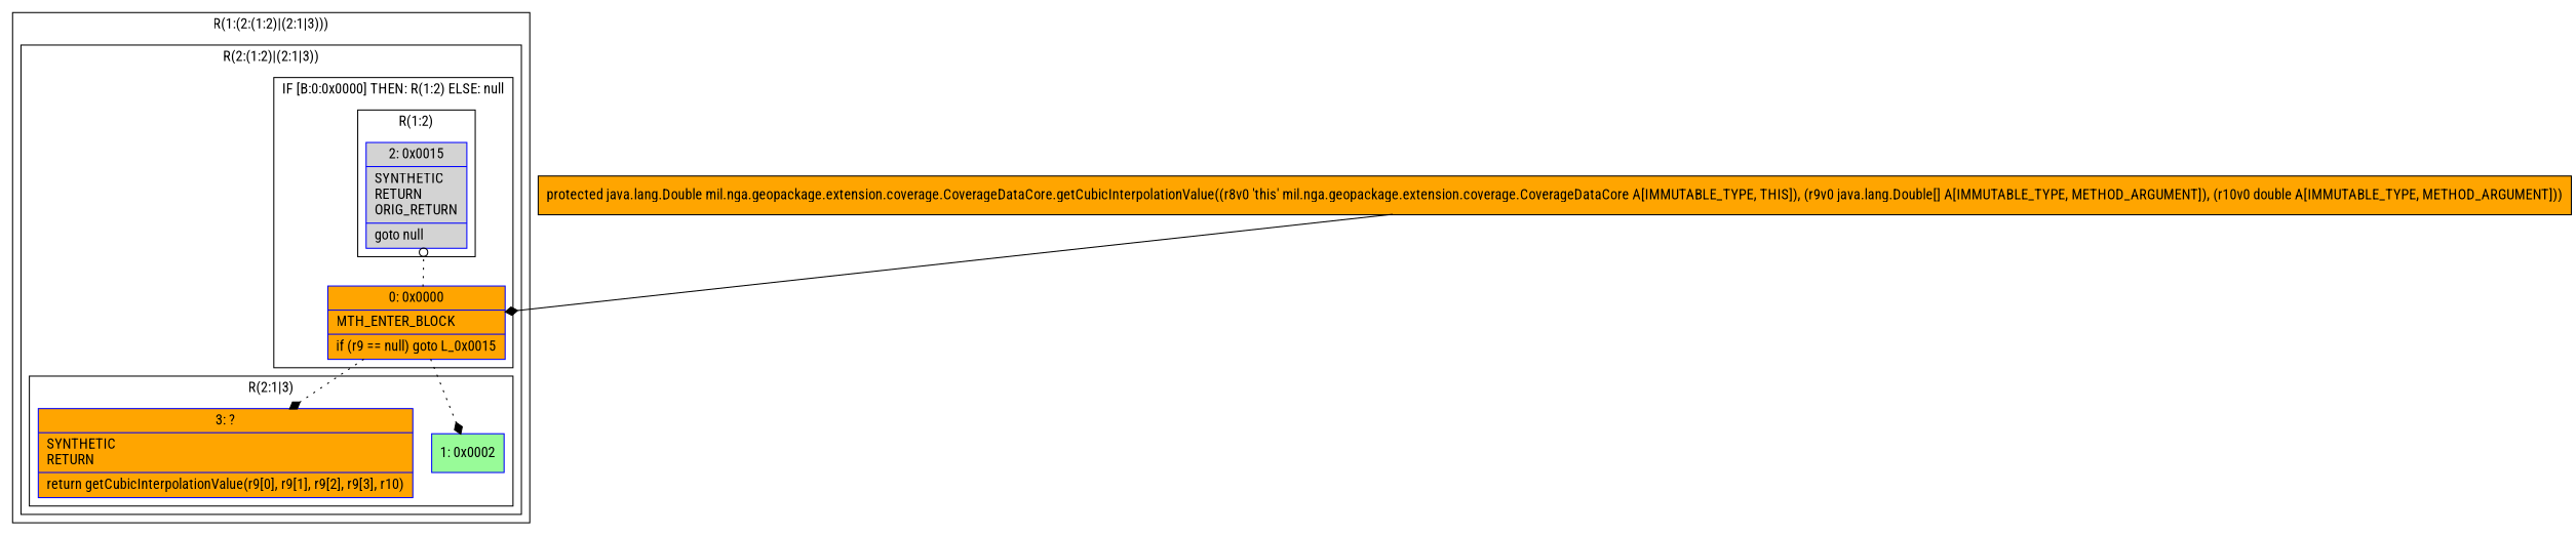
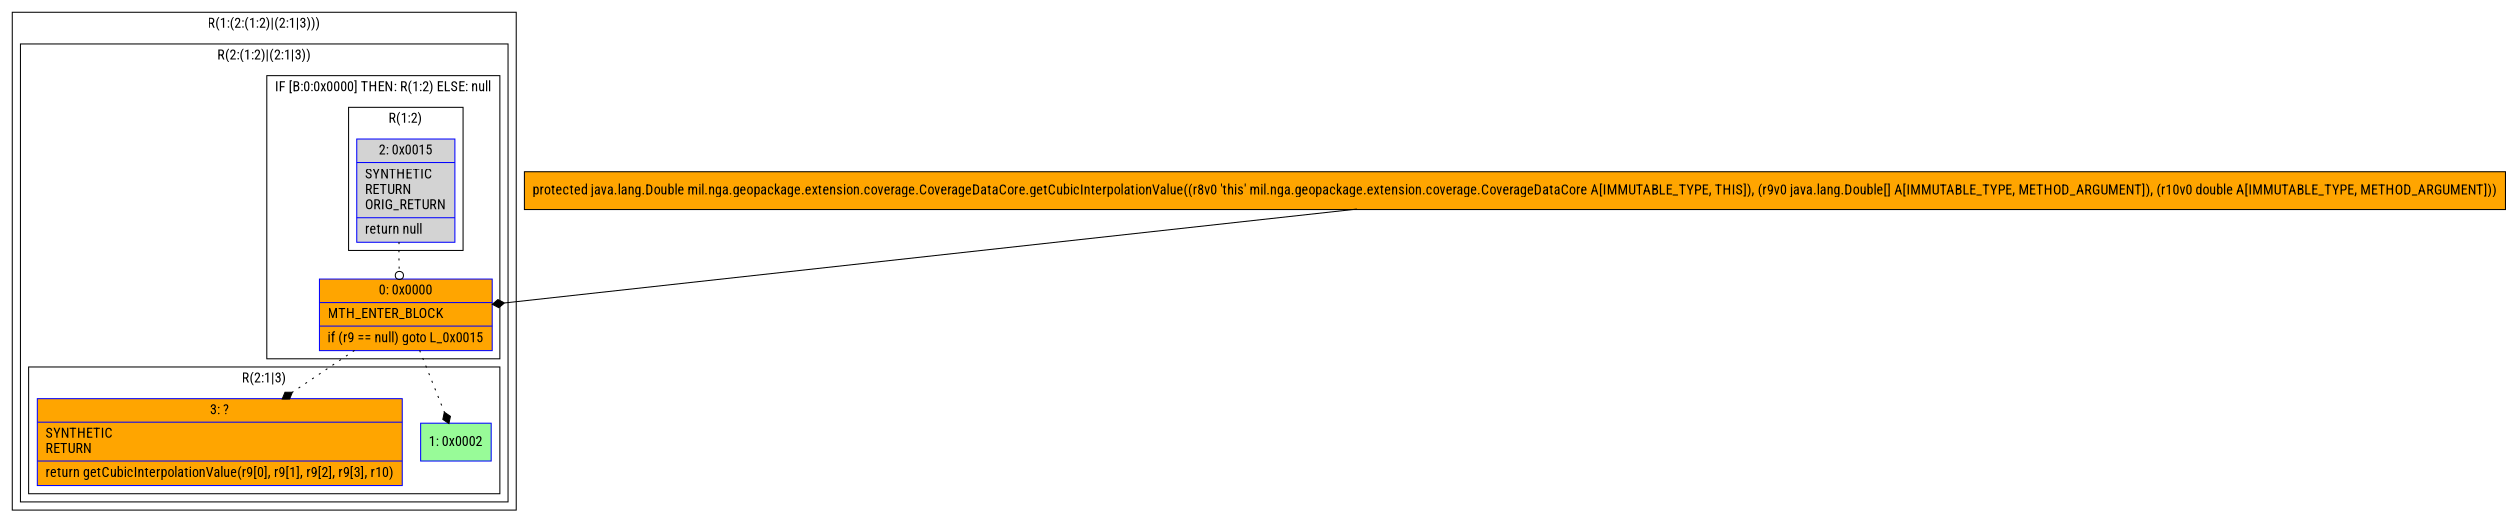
  digraph {
    fontname="Roboto Condensed"
    node [color=blue fillcolor=orange fontname="Roboto Condensed" shape=record style=filled]
    edge [arrowhead=diamond fontname="Roboto Condensed" style=dotted]
-   n1 [fillcolor=lightgrey label="{2\:\ 0x0015|SYNTHETIC\lRETURN\lORIG_RETURN\l|goto null\l}"]
+   n1 [fillcolor=lightgrey label="{2\:\ 0x0015|SYNTHETIC\lRETURN\lORIG_RETURN\l|return null\l}"]
    n2 [label="{0\:\ 0x0000|MTH_ENTER_BLOCK\l|if (r9 == null) goto L_0x0015\l}"]
    n3 [fillcolor=palegreen label="{1\:\ 0x0002}"]
    n4 [label="{3\:\ ?|SYNTHETIC\lRETURN\l|return getCubicInterpolationValue(r9[0], r9[1], r9[2], r9[3], r10)\l}"]
    n5 [label="{protected java.lang.Double mil.nga.geopackage.extension.coverage.CoverageDataCore.getCubicInterpolationValue((r8v0 'this' mil.nga.geopackage.extension.coverage.CoverageDataCore A[IMMUTABLE_TYPE, THIS]), (r9v0 java.lang.Double[] A[IMMUTABLE_TYPE, METHOD_ARGUMENT]), (r10v0 double A[IMMUTABLE_TYPE, METHOD_ARGUMENT])) }" color=""]
    subgraph cluster_1 {
      label="R(1:(2:(1:2)|(2:1|3)))"
      subgraph cluster_2 {
        label="R(2:(1:2)|(2:1|3))"
        subgraph cluster_3 {
          label="IF [B:0:0x0000] THEN: R(1:2) ELSE: null"
          n2
          subgraph cluster_4 {
            label="R(1:2)"
            n1
          }
        }
        subgraph cluster_5 {
          label="R(2:1|3)"
          n3
          n4
        }
      }
    }
-   n2 -> n1 [arrowhead=odot]
+   n1 -> n2 [arrowhead=odot]
    n2 -> n3
    n2 -> n4
    n5 -> n2 [style=solid]
  }
